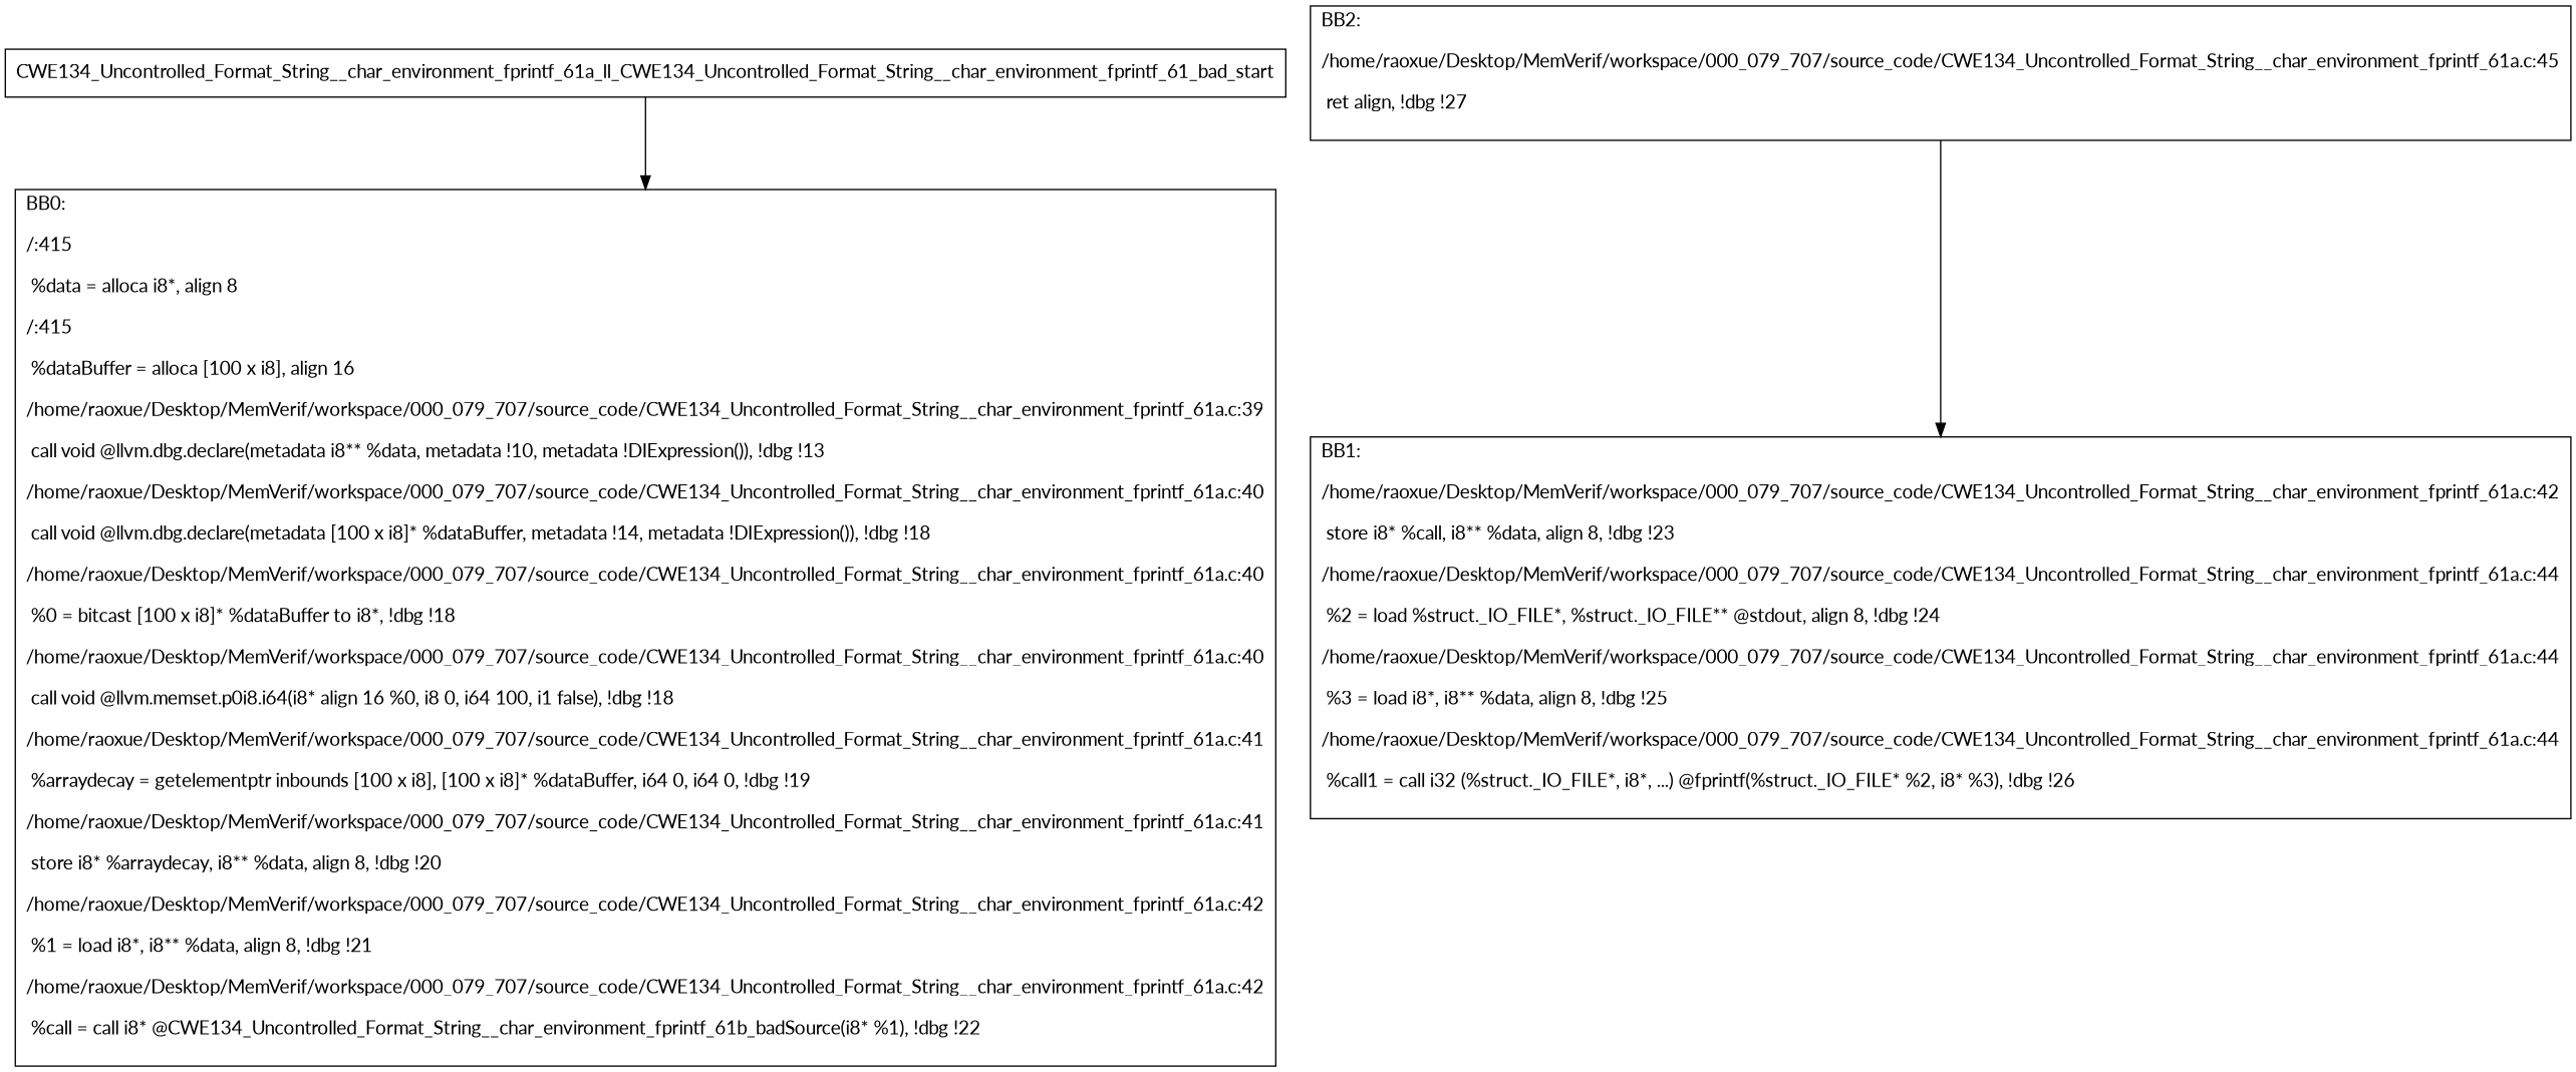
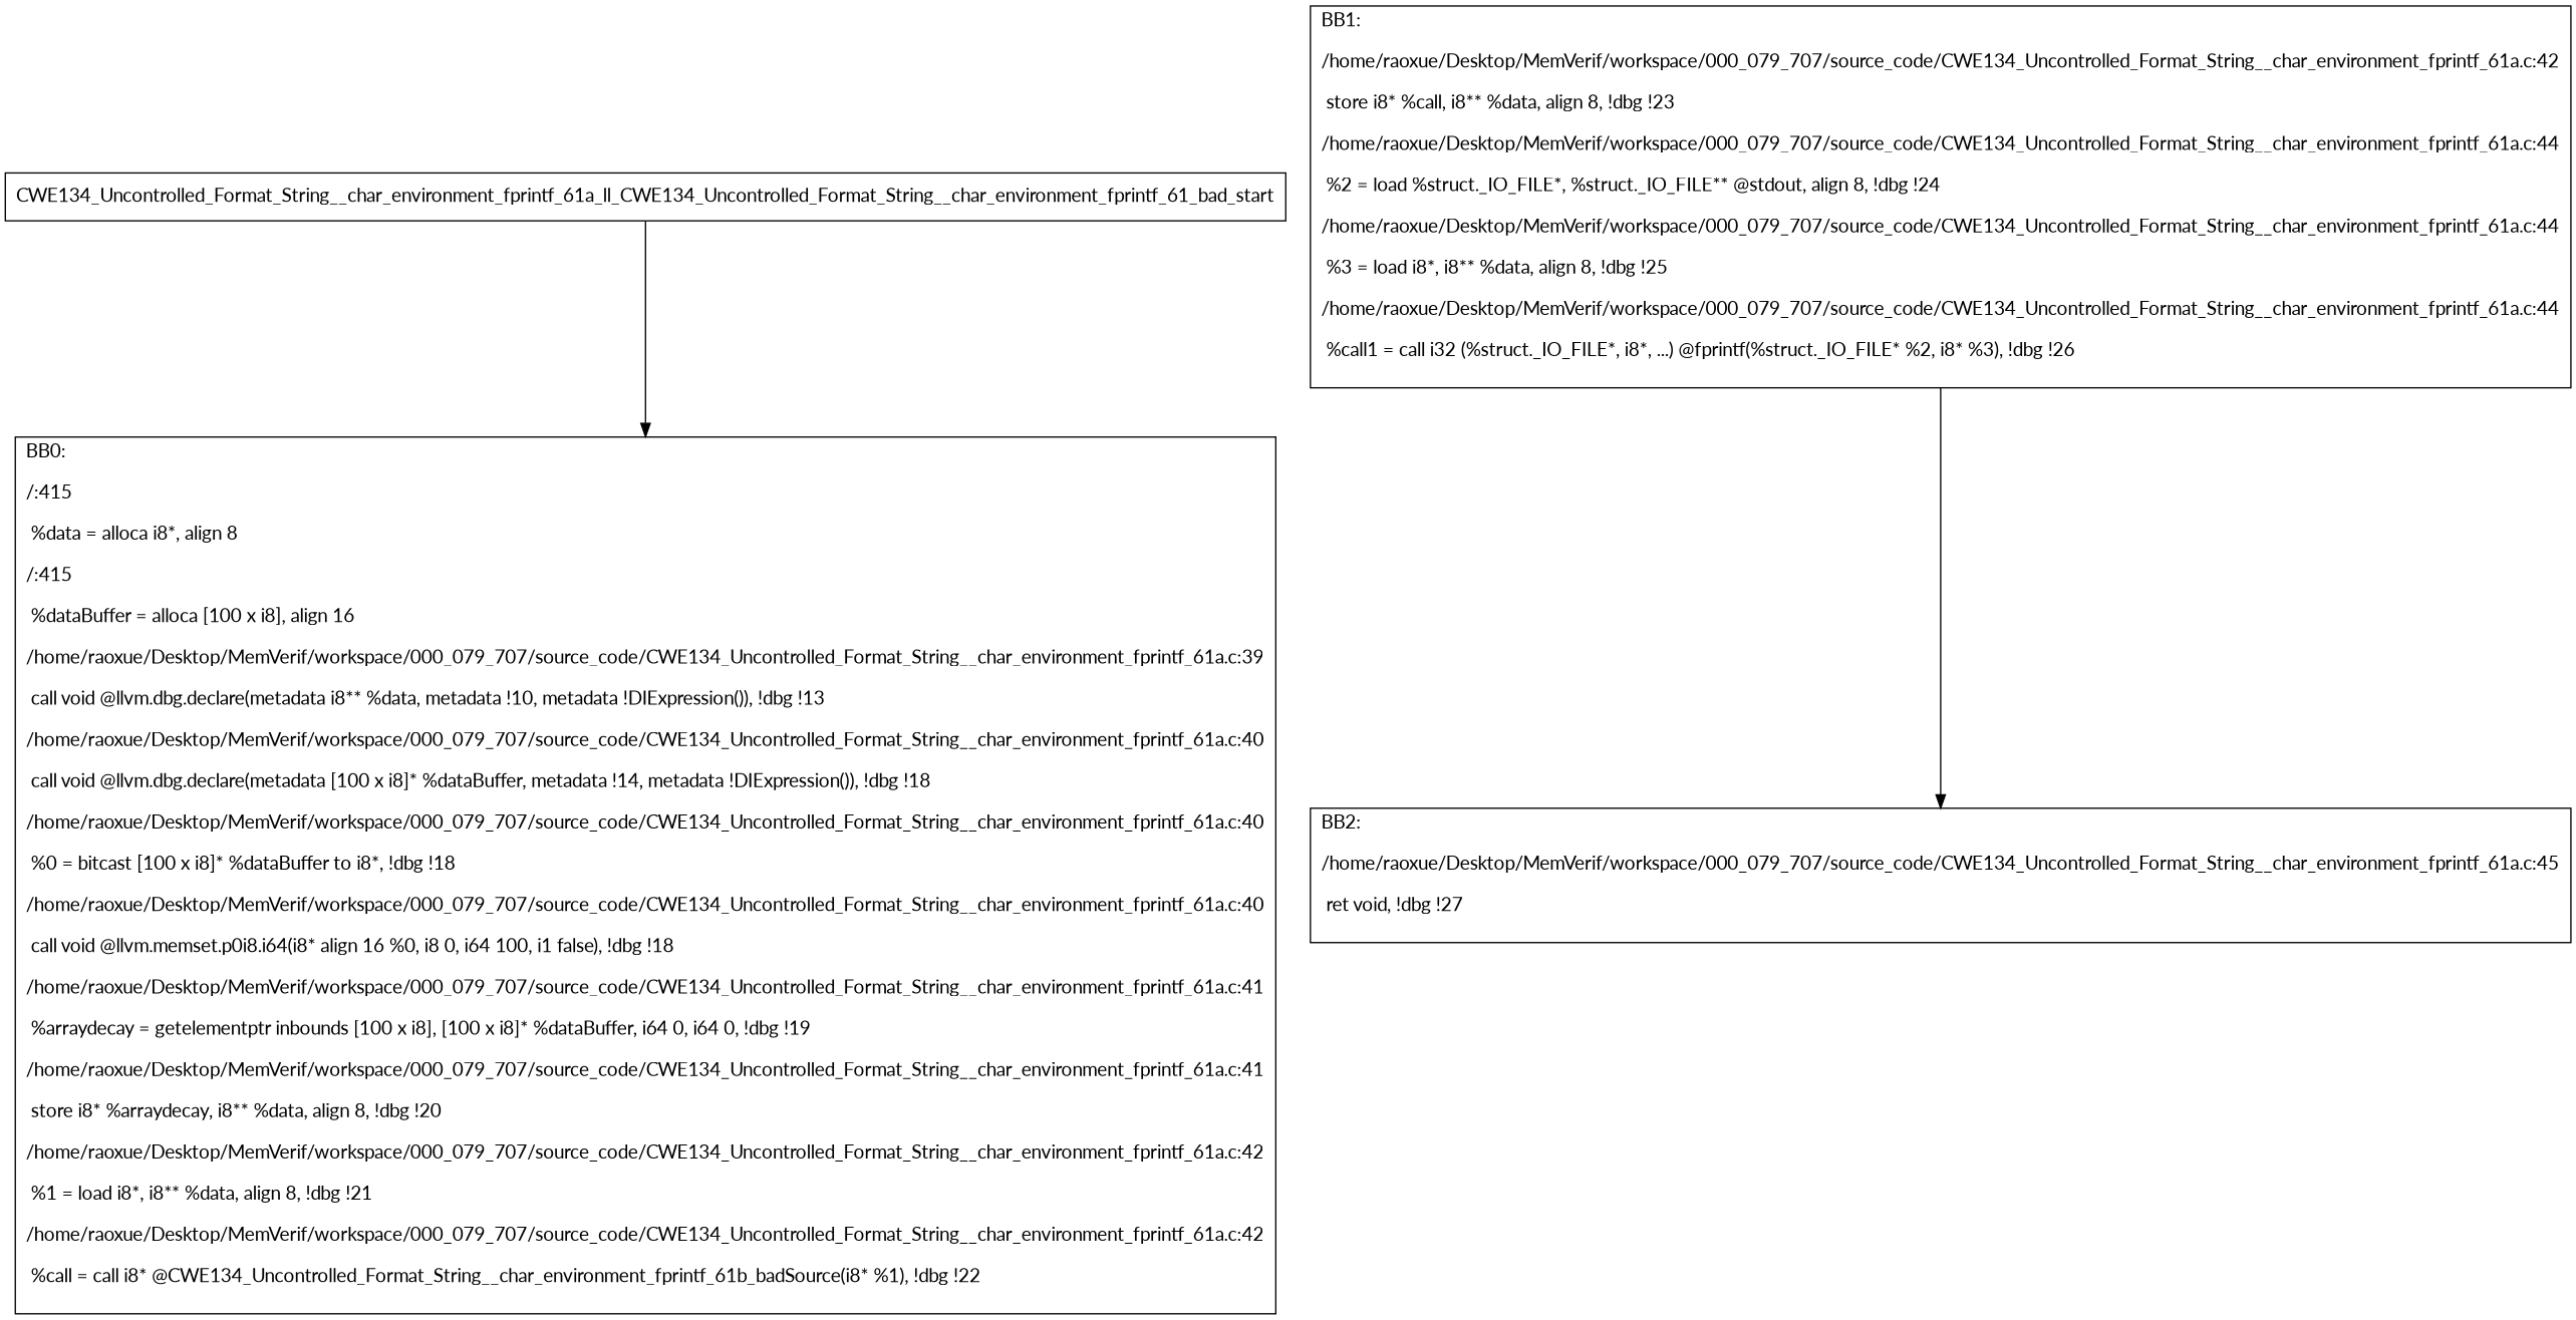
  digraph {
    fontname=Lato
    node [fontname=Lato shape=record]
    edge [fontname=Lato]
    n1 [label="{CWE134_Uncontrolled_Format_String__char_environment_fprintf_61a_ll_CWE134_Uncontrolled_Format_String__char_environment_fprintf_61_bad_start}"]
    n2 [label="{BB0:\l\l/:415\l\n  %data = alloca i8*, align 8\l\n/:415\l\n  %dataBuffer = alloca [100 x i8], align 16\l\n/home/raoxue/Desktop/MemVerif/workspace/000_079_707/source_code/CWE134_Uncontrolled_Format_String__char_environment_fprintf_61a.c:39\l\n  call void @llvm.dbg.declare(metadata i8** %data, metadata !10, metadata !DIExpression()), !dbg !13\l\n/home/raoxue/Desktop/MemVerif/workspace/000_079_707/source_code/CWE134_Uncontrolled_Format_String__char_environment_fprintf_61a.c:40\l\n  call void @llvm.dbg.declare(metadata [100 x i8]* %dataBuffer, metadata !14, metadata !DIExpression()), !dbg !18\l\n/home/raoxue/Desktop/MemVerif/workspace/000_079_707/source_code/CWE134_Uncontrolled_Format_String__char_environment_fprintf_61a.c:40\l\n  %0 = bitcast [100 x i8]* %dataBuffer to i8*, !dbg !18\l\n/home/raoxue/Desktop/MemVerif/workspace/000_079_707/source_code/CWE134_Uncontrolled_Format_String__char_environment_fprintf_61a.c:40\l\n  call void @llvm.memset.p0i8.i64(i8* align 16 %0, i8 0, i64 100, i1 false), !dbg !18\l\n/home/raoxue/Desktop/MemVerif/workspace/000_079_707/source_code/CWE134_Uncontrolled_Format_String__char_environment_fprintf_61a.c:41\l\n  %arraydecay = getelementptr inbounds [100 x i8], [100 x i8]* %dataBuffer, i64 0, i64 0, !dbg !19\l\n/home/raoxue/Desktop/MemVerif/workspace/000_079_707/source_code/CWE134_Uncontrolled_Format_String__char_environment_fprintf_61a.c:41\l\n  store i8* %arraydecay, i8** %data, align 8, !dbg !20\l\n/home/raoxue/Desktop/MemVerif/workspace/000_079_707/source_code/CWE134_Uncontrolled_Format_String__char_environment_fprintf_61a.c:42\l\n  %1 = load i8*, i8** %data, align 8, !dbg !21\l\n/home/raoxue/Desktop/MemVerif/workspace/000_079_707/source_code/CWE134_Uncontrolled_Format_String__char_environment_fprintf_61a.c:42\l\n  %call = call i8* @CWE134_Uncontrolled_Format_String__char_environment_fprintf_61b_badSource(i8* %1), !dbg !22\l\n}"]
    n3 [label="{BB1:\l\l/home/raoxue/Desktop/MemVerif/workspace/000_079_707/source_code/CWE134_Uncontrolled_Format_String__char_environment_fprintf_61a.c:42\l\n  store i8* %call, i8** %data, align 8, !dbg !23\l\n/home/raoxue/Desktop/MemVerif/workspace/000_079_707/source_code/CWE134_Uncontrolled_Format_String__char_environment_fprintf_61a.c:44\l\n  %2 = load %struct._IO_FILE*, %struct._IO_FILE** @stdout, align 8, !dbg !24\l\n/home/raoxue/Desktop/MemVerif/workspace/000_079_707/source_code/CWE134_Uncontrolled_Format_String__char_environment_fprintf_61a.c:44\l\n  %3 = load i8*, i8** %data, align 8, !dbg !25\l\n/home/raoxue/Desktop/MemVerif/workspace/000_079_707/source_code/CWE134_Uncontrolled_Format_String__char_environment_fprintf_61a.c:44\l\n  %call1 = call i32 (%struct._IO_FILE*, i8*, ...) @fprintf(%struct._IO_FILE* %2, i8* %3), !dbg !26\l\n}"]
-   n4 [label="{BB2:\l\l/home/raoxue/Desktop/MemVerif/workspace/000_079_707/source_code/CWE134_Uncontrolled_Format_String__char_environment_fprintf_61a.c:45\l\n  ret align, !dbg !27\l\n}"]
+   n4 [label="{BB2:\l\l/home/raoxue/Desktop/MemVerif/workspace/000_079_707/source_code/CWE134_Uncontrolled_Format_String__char_environment_fprintf_61a.c:45\l\n  ret void, !dbg !27\l\n}"]
    n1 -> n2
-   n4 -> n3
+   n3 -> n4
  }
